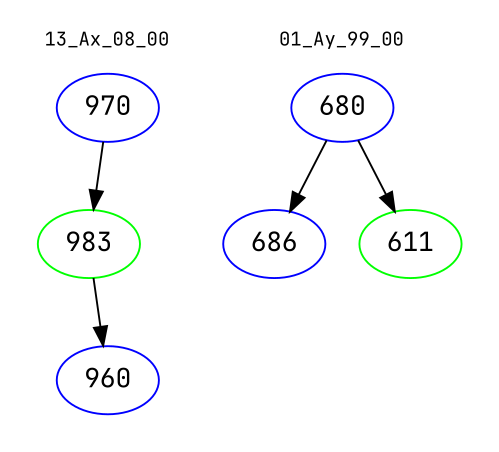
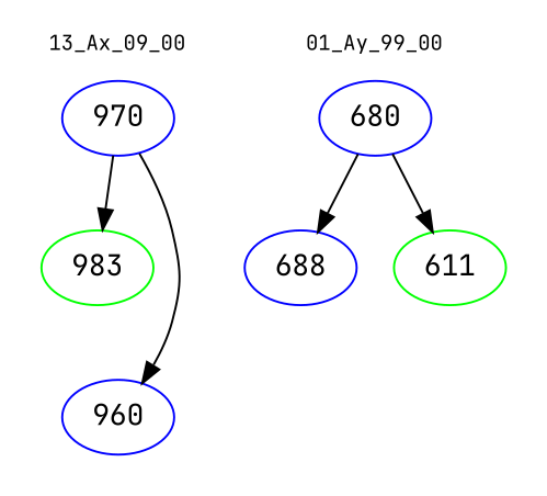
  digraph {
    fontname="JetBrains Mono"
    node [color=blue fontname="JetBrains Mono"]
    edge [color=black fontname="JetBrains Mono"]
    n1 [label=970]
    n2 [color=green label=983]
    n3 [label=960]
    n4 [label=680]
-   n5 [label=686]
+   n5 [label=688]
    n6 [color=green label=611]
    subgraph cluster_1 {
      color=white
      fontsize=10
-     label="13_Ax_08_00"
+     label="13_Ax_09_00"
      n1
      n2
      n3
    }
    subgraph cluster_2 {
      color=white
      fontsize=10
      label="01_Ay_99_00"
      n4
      n5
      n6
    }
    n1 -> n2
-   n2 -> n3
+   n1 -> n3
    n4 -> n5
    n4 -> n6
  }
